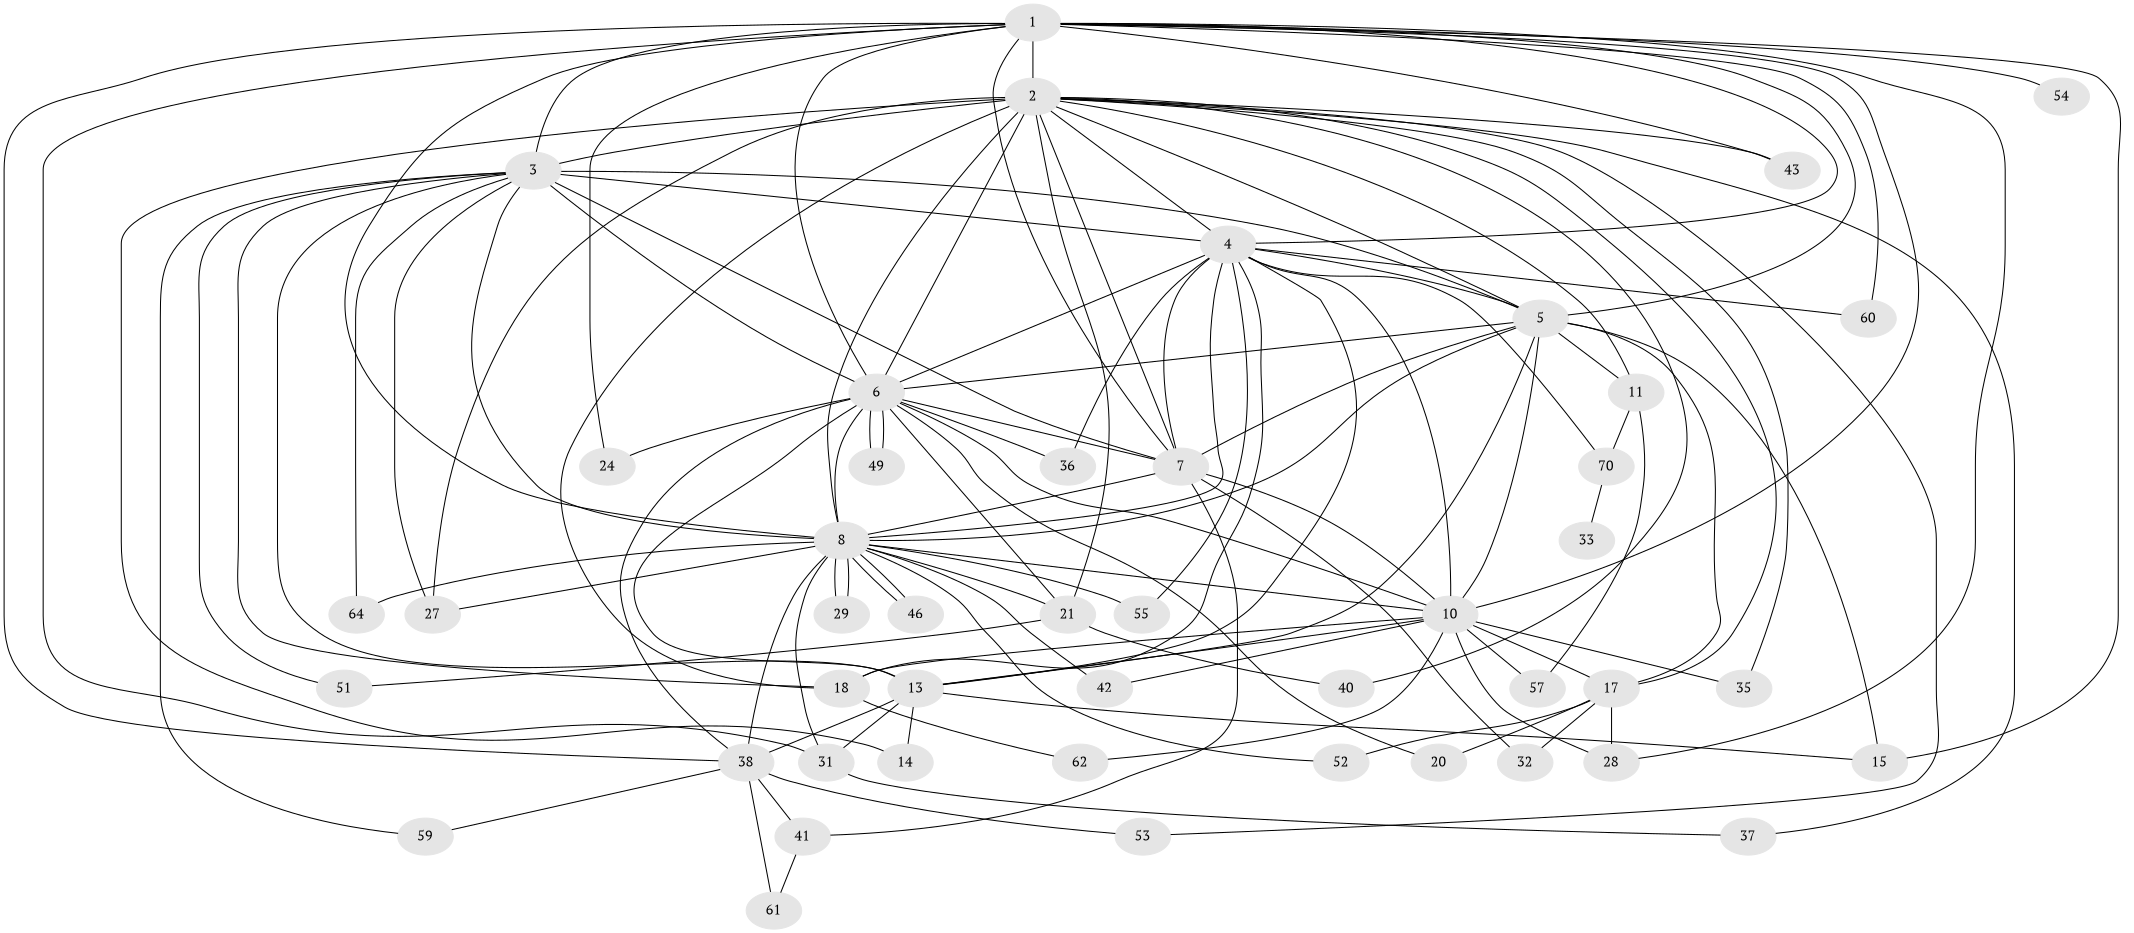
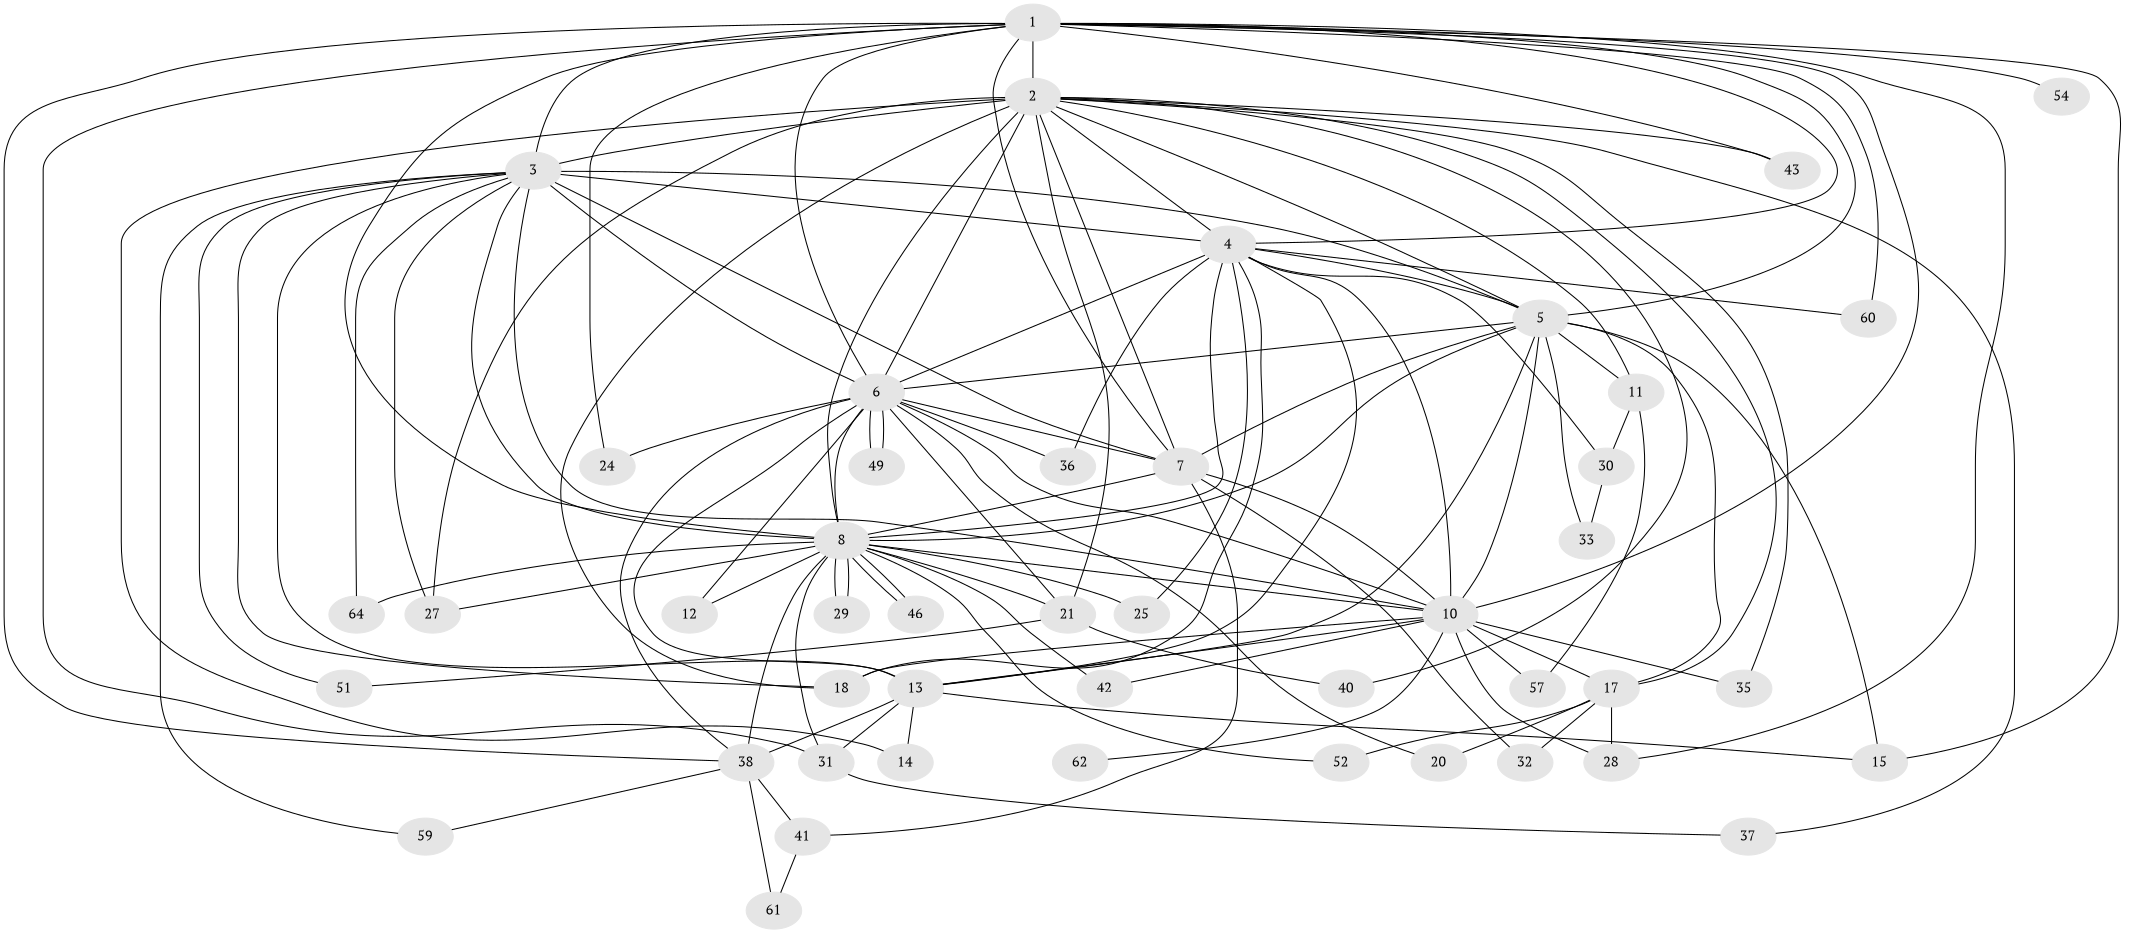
  graph {
    fontname="PT Serif"
    node [color=gray90 fontname="PT Serif" style=filled]
    edge [fontname="PT Serif"]
    1 [super="+25"]
    2 [super="+9"]
    3 [super="+19"]
    4 [super="+26"]
    5 [super="+16"]
    6 [super="+23"]
    7
    8 [super="+56"]
    10 [super="+22"]
    15 [super="+45"]
    24
    28 [super="+48"]
    31 [super="+50"]
    38 [super="+47"]
    43
    54
    60
    11
    14
    17 [super="+44"]
    21 [super="+34"]
    27 [super="+63"]
    35
    37
    40
-   53
    18 [super="+58"]
    13 [super="+39"]
    51
    59
    64
-   30 [label=70]
+   30
    36
-   55
+   55 [label=25]
    33
+   12
    20
    49
    32
    41
    29
    42
    46
    52
    57
    62
    61
    1 -- 2 [weight=2]
    1 -- 3 [weight=3]
    1 -- 4
    1 -- 5
    1 -- 6
    1 -- 7
    1 -- 8
    1 -- 10
    1 -- 15
    1 -- 24
    1 -- 28
    1 -- 31
    1 -- 38
    1 -- 43
    1 -- 54
    1 -- 60
    2 -- 3 [weight=2]
    2 -- 4 [weight=2]
    2 -- 5 [weight=2]
    2 -- 6 [weight=3]
    2 -- 7 [weight=2]
    2 -- 8 [weight=3]
    2 -- 43
    2 -- 11
    2 -- 14
    2 -- 17
    2 -- 21
    2 -- 27
    2 -- 35
    2 -- 37
    2 -- 40
-   2 -- 53
    2 -- 18 [weight=2]
    3 -- 4
    3 -- 5
    3 -- 6
    3 -- 7
    3 -- 8
+   3 -- 10
    3 -- 27
    3 -- 18
    3 -- 13
    3 -- 51
    3 -- 59
    3 -- 64
    4 -- 5
    4 -- 6
-   4 -- 7
    4 -- 8
    4 -- 10
    4 -- 60
    4 -- 18
    4 -- 13
    4 -- 30
    4 -- 36
    4 -- 55
    5 -- 6
    5 -- 7
    5 -- 8
    5 -- 10
    5 -- 15
    5 -- 11
    5 -- 17
    5 -- 13
+   5 -- 33
    6 -- 7
    6 -- 8
    6 -- 10
    6 -- 24
    6 -- 38
    6 -- 21
    6 -- 13
    6 -- 36
+   6 -- 12
    6 -- 20
    6 -- 49
    6 -- 49
    7 -- 8
    7 -- 10
    7 -- 32
    7 -- 41
    8 -- 10
    8 -- 31
    8 -- 38
    8 -- 21
    8 -- 27
    8 -- 64
    8 -- 55
+   8 -- 12
    8 -- 29
    8 -- 29
    8 -- 42
    8 -- 46
    8 -- 46
    8 -- 52
    10 -- 28
    10 -- 17
    10 -- 35
    10 -- 18
    10 -- 13
    10 -- 42
    10 -- 57
    10 -- 62
    31 -- 37
-   38 -- 53
    38 -- 59
    38 -- 41
    38 -- 61
    11 -- 30
    11 -- 57
    17 -- 28
    17 -- 20
    17 -- 32
    17 -- 52
    21 -- 40
    21 -- 51
-   18 -- 62
    13 -- 15
    13 -- 31
    13 -- 38
    13 -- 14
    30 -- 33
    41 -- 61
  }
